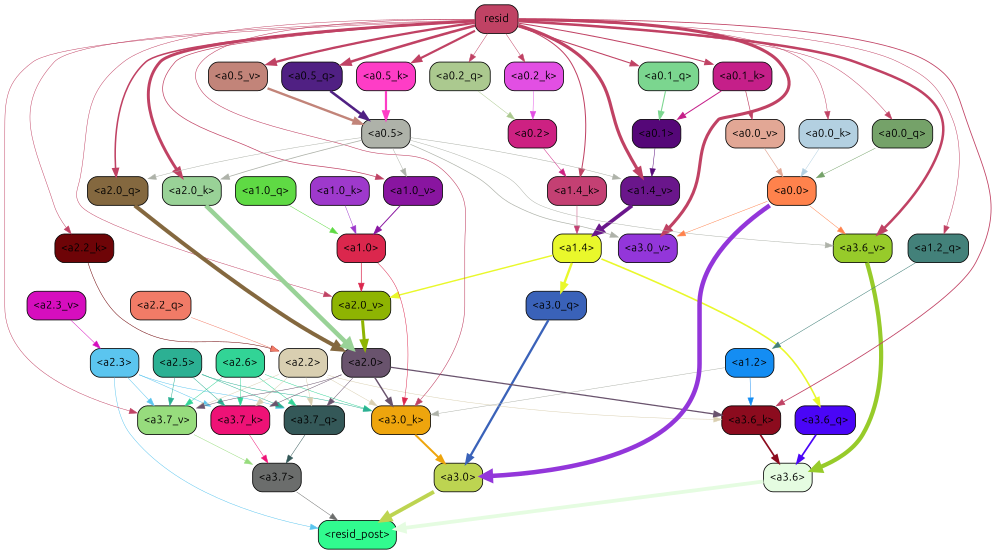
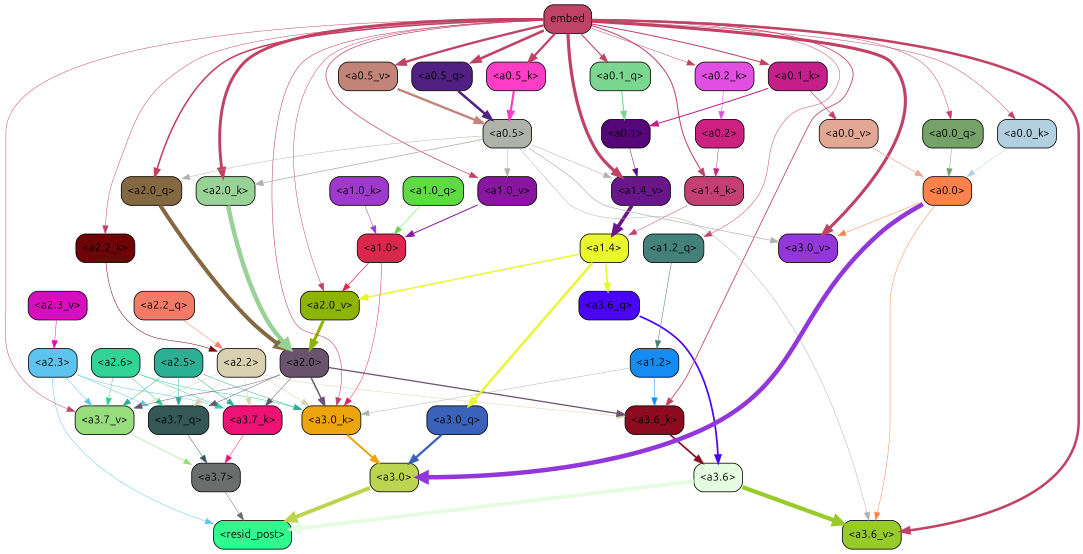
  strict digraph {
    fontname=Ubuntu
    splines=true
    node [color=black fontname=Ubuntu shape=box style="filled, rounded"]
    edge [color="#c04264" fontname=Ubuntu penwidth=0.6]
    "<a3.7>" [fillcolor="#6b6d6c"]
    "<resid_post>" [fillcolor="#31fb8f"]
    "<a3.6>" [fillcolor="#e5fce1"]
    "<a3.0>" [fillcolor="#bdd451"]
    "<a2.3>" [fillcolor="#5bc5ef"]
    "<a3.7_q>" [fillcolor="#345858"]
    "<a3.7_k>" [fillcolor="#ee1276"]
    "<a3.7_v>" [fillcolor="#97dc7d"]
    "<a3.6_q>" [fillcolor="#4a05f7"]
    "<a3.0_q>" [fillcolor="#3a62b9"]
    "<a3.6_k>" [fillcolor="#8c0b1e"]
    "<a3.0_k>" [fillcolor="#eea50d"]
    "<a3.6_v>" [fillcolor="#97cb2a"]
    "<a3.0_v>" [fillcolor="#9336da"]
    "<a2.6>" [fillcolor="#32d496"]
    "<a2.5>" [fillcolor="#2cb093"]
    "<a2.2>" [fillcolor="#d9cfb1"]
    "<a2.0>" [fillcolor="#69536d"]
    "<a1.4>" [fillcolor="#e9f82b"]
    "<a2.0_v>" [fillcolor="#8eb402"]
    "<a1.2>" [fillcolor="#148df3"]
-   embed [fillcolor="#c04264" label=resid]
+   embed [fillcolor="#c04264"]
    "<a2.0_q>" [fillcolor="#84683f"]
    "<a2.2_k>" [fillcolor="#6e0407"]
    "<a2.0_k>" [fillcolor="#99d297"]
    "<a1.2_q>" [fillcolor="#43817a"]
    "<a1.4_k>" [fillcolor="#c44073"]
    "<a1.4_v>" [fillcolor="#6a168b"]
    "<a1.0_v>" [fillcolor="#8915a0"]
    "<a0.5_q>" [fillcolor="#502083"]
-   "<a0.2_q>" [fillcolor="#abc98f"]
    "<a0.1_q>" [fillcolor="#7bd68f"]
    "<a0.0_q>" [fillcolor="#75a269"]
    "<a0.5_k>" [fillcolor="#fe3dc6"]
    "<a0.2_k>" [fillcolor="#e24fe3"]
    "<a0.1_k>" [fillcolor="#c51f89"]
    "<a0.0_k>" [fillcolor="#b3d0e1"]
    "<a0.5_v>" [fillcolor="#c28479"]
    "<a1.0>" [fillcolor="#db274d"]
    "<a0.5>" [fillcolor="#aeb2a9"]
    "<a0.2>" [fillcolor="#cd2182"]
    "<a0.1>" [fillcolor="#550778"]
    "<a0.0>" [fillcolor="#ff824c"]
    "<a0.0_v>" [fillcolor="#e2a795"]
    "<a2.2_q>" [fillcolor="#f17b67"]
    "<a2.3_v>" [fillcolor="#d60ebe"]
    "<a1.0_q>" [fillcolor="#5fda44"]
    "<a1.0_k>" [fillcolor="#9e39cc"]
    "<a3.7>" -> "<resid_post>" [color="#6b6d6c"]
    "<a3.6>" -> "<resid_post>" [color="#e5fce1" penwidth=4.751592040061951]
    "<a3.0>" -> "<resid_post>" [color="#bdd451" penwidth=4.904066681861877]
    "<a2.3>" -> "<resid_post>" [color="#5bc5ef"]
    "<a2.3>" -> "<a3.7_q>" [color="#5bc5ef"]
    "<a2.3>" -> "<a3.7_k>" [color="#5bc5ef"]
    "<a2.3>" -> "<a3.7_v>" [color="#5bc5ef"]
    "<a3.7_q>" -> "<a3.7>" [color="#345858"]
    "<a3.7_k>" -> "<a3.7>" [color="#ee1276"]
    "<a3.7_v>" -> "<a3.7>" [color="#97dc7d"]
    "<a3.6_q>" -> "<a3.6>" [color="#4a05f7" penwidth=2.160832464694977]
    "<a3.0_q>" -> "<a3.0>" [color="#3a62b9" penwidth=2.870753765106201]
    "<a3.6_k>" -> "<a3.6>" [color="#8c0b1e" penwidth=2.13908451795578]
    "<a3.0_k>" -> "<a3.0>" [color="#eea50d" penwidth=2.520303964614868]
-   "<a3.6_v>" -> "<a3.6>" [color="#97cb2a" penwidth=5.297133803367615]
+   "<a3.6>" -> "<a3.6_v>" [color="#97cb2a" penwidth=5.297133803367615]
    "<a2.6>" -> "<a3.7_q>" [color="#32d496"]
    "<a2.6>" -> "<a3.7_k>" [color="#32d496"]
    "<a2.6>" -> "<a3.7_v>" [color="#32d496"]
    "<a2.6>" -> "<a3.0_k>" [color="#32d496"]
    "<a2.5>" -> "<a3.7_q>" [color="#2cb093"]
    "<a2.5>" -> "<a3.7_k>" [color="#2cb093"]
    "<a2.5>" -> "<a3.7_v>" [color="#2cb093"]
    "<a2.5>" -> "<a3.0_k>" [color="#2cb093"]
    "<a2.2>" -> "<a3.7_q>" [color="#d9cfb1"]
    "<a2.2>" -> "<a3.7_k>" [color="#d9cfb1"]
    "<a2.2>" -> "<a3.7_v>" [color="#d9cfb1"]
    "<a2.2>" -> "<a3.6_k>" [color="#d9cfb1"]
    "<a2.2>" -> "<a3.0_k>" [color="#d9cfb1"]
    "<a2.0>" -> "<a3.7_q>" [color="#69536d"]
    "<a2.0>" -> "<a3.7_k>" [color="#69536d"]
    "<a2.0>" -> "<a3.7_v>" [color="#69536d"]
    "<a2.0>" -> "<a3.6_k>" [color="#69536d" penwidth=1.5897698998451233]
    "<a2.0>" -> "<a3.0_k>" [color="#69536d" penwidth=1.8405593037605286]
    "<a1.4>" -> "<a3.6_q>" [color="#e9f82b" penwidth=2.0260728895664215]
    "<a1.4>" -> "<a3.0_q>" [color="#e9f82b" penwidth=3.0185627341270447]
    "<a1.4>" -> "<a2.0_v>" [color="#e9f82b" penwidth=1.7970525026321411]
    "<a2.0_v>" -> "<a2.0>" [color="#8eb402" penwidth=3.781584322452545]
    "<a1.2>" -> "<a3.6_k>" [color="#148df3"]
    "<a1.2>" -> "<a3.0_k>" [color="#aeb2a9"]
    embed -> "<a3.7_v>"
    embed -> "<a3.6_k>" [penwidth=1.046662151813507]
    embed -> "<a3.0_k>" [penwidth=0.6995279788970947]
    embed -> "<a3.6_v>" [penwidth=3.1840110421180725]
    embed -> "<a3.0_v>" [penwidth=3.9005755856633186]
    embed -> "<a2.0_v>"
    embed -> "<a2.0_q>" [penwidth=1.9669389724731445]
    embed -> "<a2.2_k>"
    embed -> "<a2.0_k>" [penwidth=3.6898754835128784]
    embed -> "<a1.2_q>"
    embed -> "<a1.4_k>" [penwidth=1.2758672684431076]
    embed -> "<a1.4_v>" [penwidth=3.992354243993759]
    embed -> "<a1.0_v>" [penwidth=0.8768336176872253]
    embed -> "<a0.5_q>" [penwidth=3.219070255756378]
-   embed -> "<a0.2_q>"
    embed -> "<a0.1_q>" [penwidth=1.351924180984497]
    embed -> "<a0.0_q>"
    embed -> "<a0.5_k>" [penwidth=2.7730610966682434]
    embed -> "<a0.2_k>"
    embed -> "<a0.1_k>" [penwidth=1.2810890674591064]
    embed -> "<a0.0_k>"
    embed -> "<a0.5_v>" [penwidth=2.881743907928467]
    "<a2.0_q>" -> "<a2.0>" [color="#84683f" penwidth=5.0040658712387085]
    "<a2.2_k>" -> "<a2.2>" [color="#6e0407" penwidth=0.6304321400821209]
    "<a2.0_k>" -> "<a2.0>" [color="#99d297" penwidth=5.6445024609565735]
    "<a1.2_q>" -> "<a1.2>" [color="#43817a" penwidth=0.6481351256370544]
    "<a1.4_k>" -> "<a1.4>" [color="#c44073"]
    "<a1.4_v>" -> "<a1.4>" [color="#6a168b" penwidth=4.602061748504639]
    "<a1.0_v>" -> "<a1.0>" [color="#8915a0" penwidth=1.227757602930069]
    "<a0.5_q>" -> "<a0.5>" [color="#502083" penwidth=3.219071626663208]
-   "<a0.2_q>" -> "<a0.2>" [color="#abc98f"]
    "<a0.1_q>" -> "<a0.1>" [color="#7bd68f" penwidth=1.3519257307052612]
    "<a0.0_q>" -> "<a0.0>" [color="#75a269"]
    "<a0.5_k>" -> "<a0.5>" [color="#fe3dc6" penwidth=2.7730584144592285]
    "<a0.2_k>" -> "<a0.2>" [color="#e24fe3"]
    "<a0.1_k>" -> "<a0.1>" [color="#c51f89" penwidth=1.281095266342163]
    "<a0.1_k>" -> "<a0.0_v>" [penwidth=0.819606889039278]
    "<a0.0_k>" -> "<a0.0>" [color="#b3d0e1"]
    "<a0.5_v>" -> "<a0.5>" [color="#c28479" penwidth=2.9687485098838806]
    "<a1.0>" -> "<a3.0_k>" [color="#db274d"]
    "<a1.0>" -> "<a2.0_v>" [color="#db274d" penwidth=0.8836666345596313]
    "<a0.5>" -> "<a3.6_v>" [color="#aeb2a9"]
    "<a0.5>" -> "<a3.0_v>" [color="#aeb2a9" penwidth=0.8493617177009583]
    "<a0.5>" -> "<a2.0_q>" [color="#aeb2a9"]
    "<a0.5>" -> "<a2.0_k>" [color="#aeb2a9" penwidth=0.9942188858985901]
    "<a0.5>" -> "<a1.4_v>" [color="#aeb2a9" penwidth=0.6379710733890533]
    "<a0.5>" -> "<a1.0_v>" [color="#aeb2a9"]
    "<a0.2>" -> "<a1.4_k>" [color="#cd2182"]
    "<a0.1>" -> "<a1.4_v>" [color="#550778"]
    "<a0.0>" -> "<a3.0>" [color="#9336da" penwidth=5.680712580680847]
    "<a0.0>" -> "<a3.6_v>" [color="#ff824c"]
    "<a0.0>" -> "<a3.0_v>" [color="#ff824c"]
    "<a0.0_v>" -> "<a0.0>" [color="#e2a795" penwidth=0.8196042068302631]
    "<a2.2_q>" -> "<a2.2>" [color="#f17b67"]
    "<a2.3_v>" -> "<a2.3>" [color="#d60ebe"]
    "<a1.0_q>" -> "<a1.0>" [color="#5fda44"]
    "<a1.0_k>" -> "<a1.0>" [color="#9e39cc"]
  }
